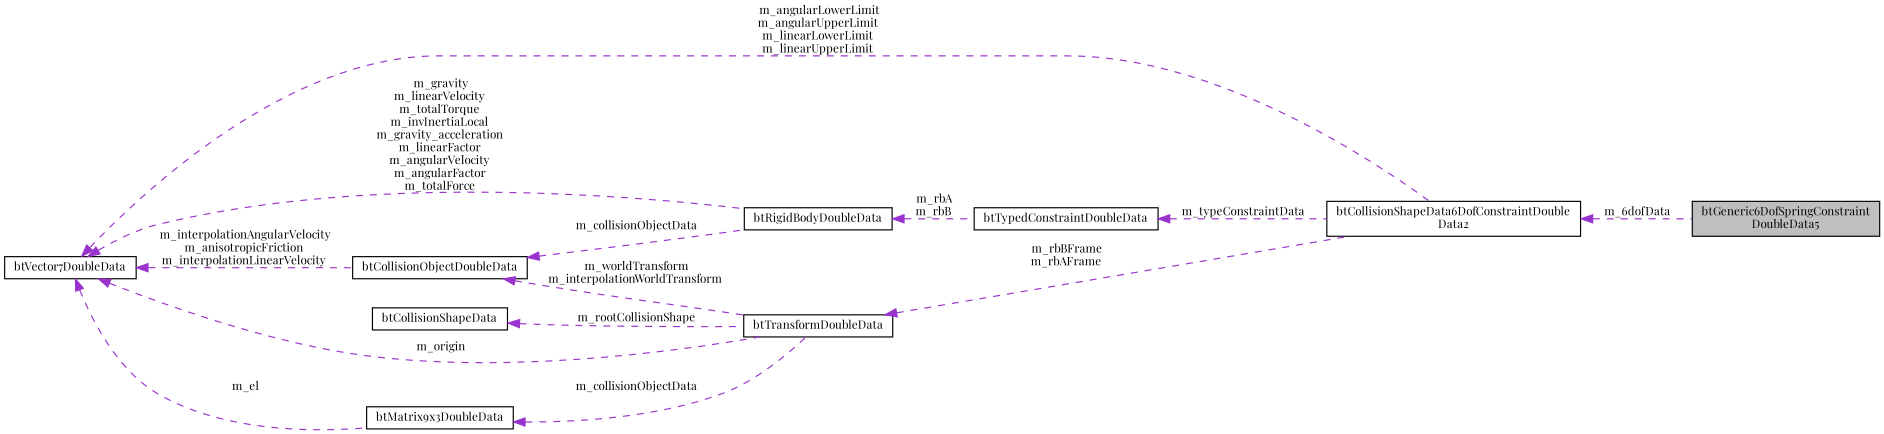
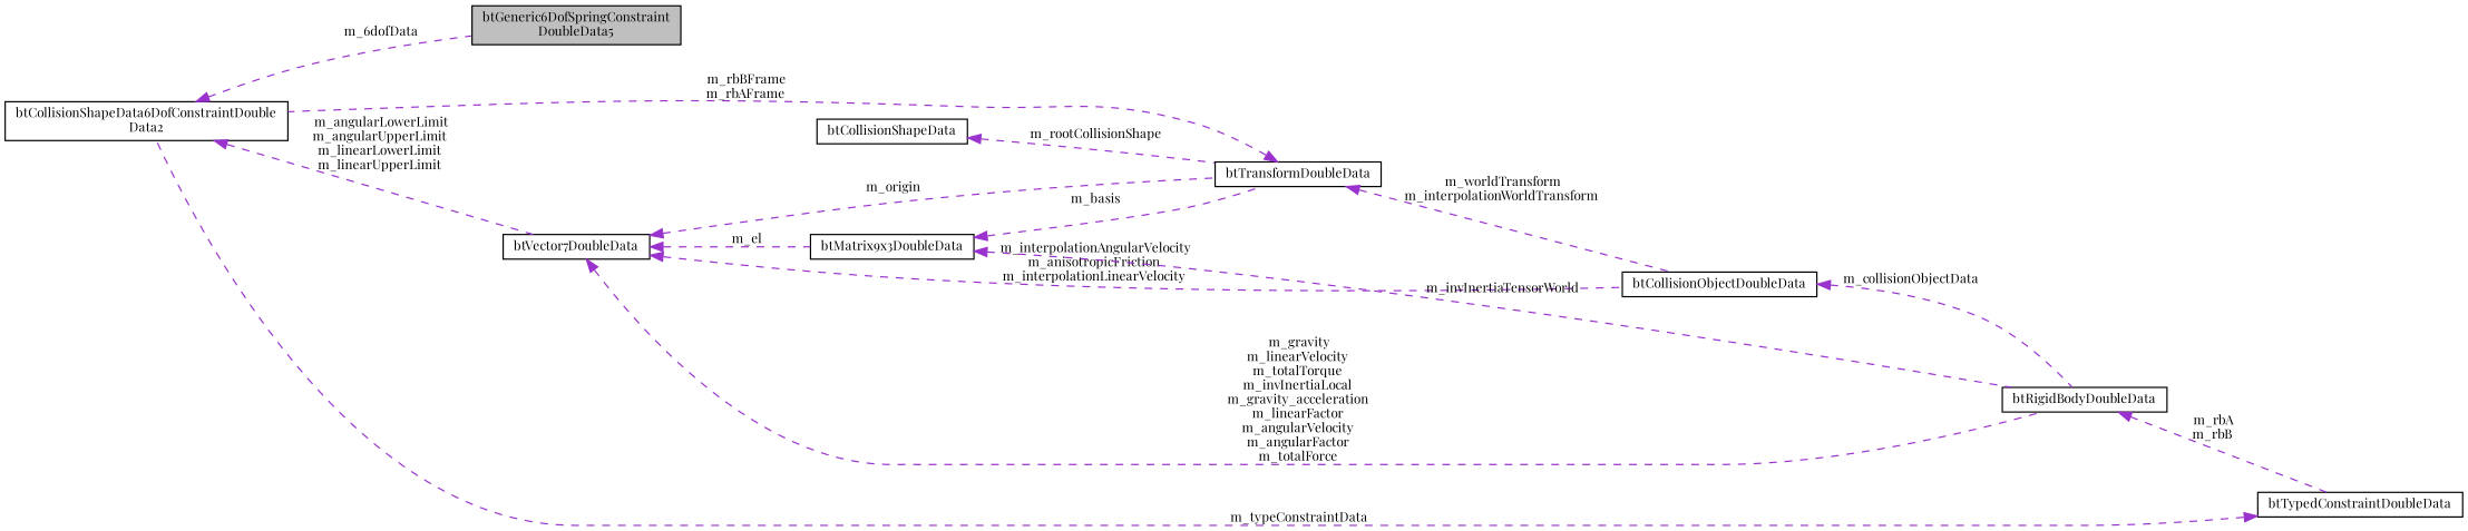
  digraph {
    fontname="Playfair Display"
    rankdir=LR
    node [color=black fillcolor=white fontname="Playfair Display" fontsize=10 shape=record style=filled]
    edge [color=darkorchid3 dir=back fontname="Playfair Display" fontsize=10 labelfontname=Helvetica labelfontsize=10 style=dashed]
    n1 [fillcolor=grey75 fontcolor=black height=0.2 label="btGeneric6DofSpringConstraint\lDoubleData5" width=0.4]
    n2 [height=0.2 label="btCollisionShapeData6DofConstraintDouble\lData2" width=0.4]
    n3 [height=0.2 label=btTypedConstraintDoubleData width=0.4]
    n4 [height=0.2 label=btRigidBodyDoubleData width=0.4]
    n5 [height=0.2 label=btCollisionObjectDoubleData width=0.4]
    n6 [height=0.2 label=btCollisionShapeData width=0.4]
    n7 [height=0.2 label=btTransformDoubleData width=0.4]
    n8 [height=0.2 label=btVector7DoubleData width=0.4]
    n9 [height=0.2 label=btMatrix9x3DoubleData width=0.4]
    n2 -> n1 [label=" m_6dofData"]
    n3 -> n2 [label=" m_typeConstraintData"]
    n4 -> n3 [label=" m_rbA\nm_rbB"]
    n5 -> n4 [label=" m_collisionObjectData"]
    n6 -> n7 [label=" m_rootCollisionShape"]
    n7 -> n2 [label=" m_rbBFrame\nm_rbAFrame"]
-   n5 -> n7 [label=" m_worldTransform\nm_interpolationWorldTransform"]
-   n8 -> n2 [label=" m_angularLowerLimit\nm_angularUpperLimit\nm_linearLowerLimit\nm_linearUpperLimit"]
+   n7 -> n5 [label=" m_worldTransform\nm_interpolationWorldTransform"]
+   n2 -> n8 [label=" m_angularLowerLimit\nm_angularUpperLimit\nm_linearLowerLimit\nm_linearUpperLimit"]
    n8 -> n4 [label=" m_gravity\nm_linearVelocity\nm_totalTorque\nm_invInertiaLocal\nm_gravity_acceleration\nm_linearFactor\nm_angularVelocity\nm_angularFactor\nm_totalForce"]
    n8 -> n5 [label=" m_interpolationAngularVelocity\nm_anisotropicFriction\nm_interpolationLinearVelocity"]
    n8 -> n7 [label=" m_origin"]
    n8 -> n9 [label=" m_el"]
-   n9 -> n7 [label=" m_collisionObjectData"]
+   n9 -> n4 [label=" m_invInertiaTensorWorld"]
+   n9 -> n7 [label=" m_basis"]
  }
